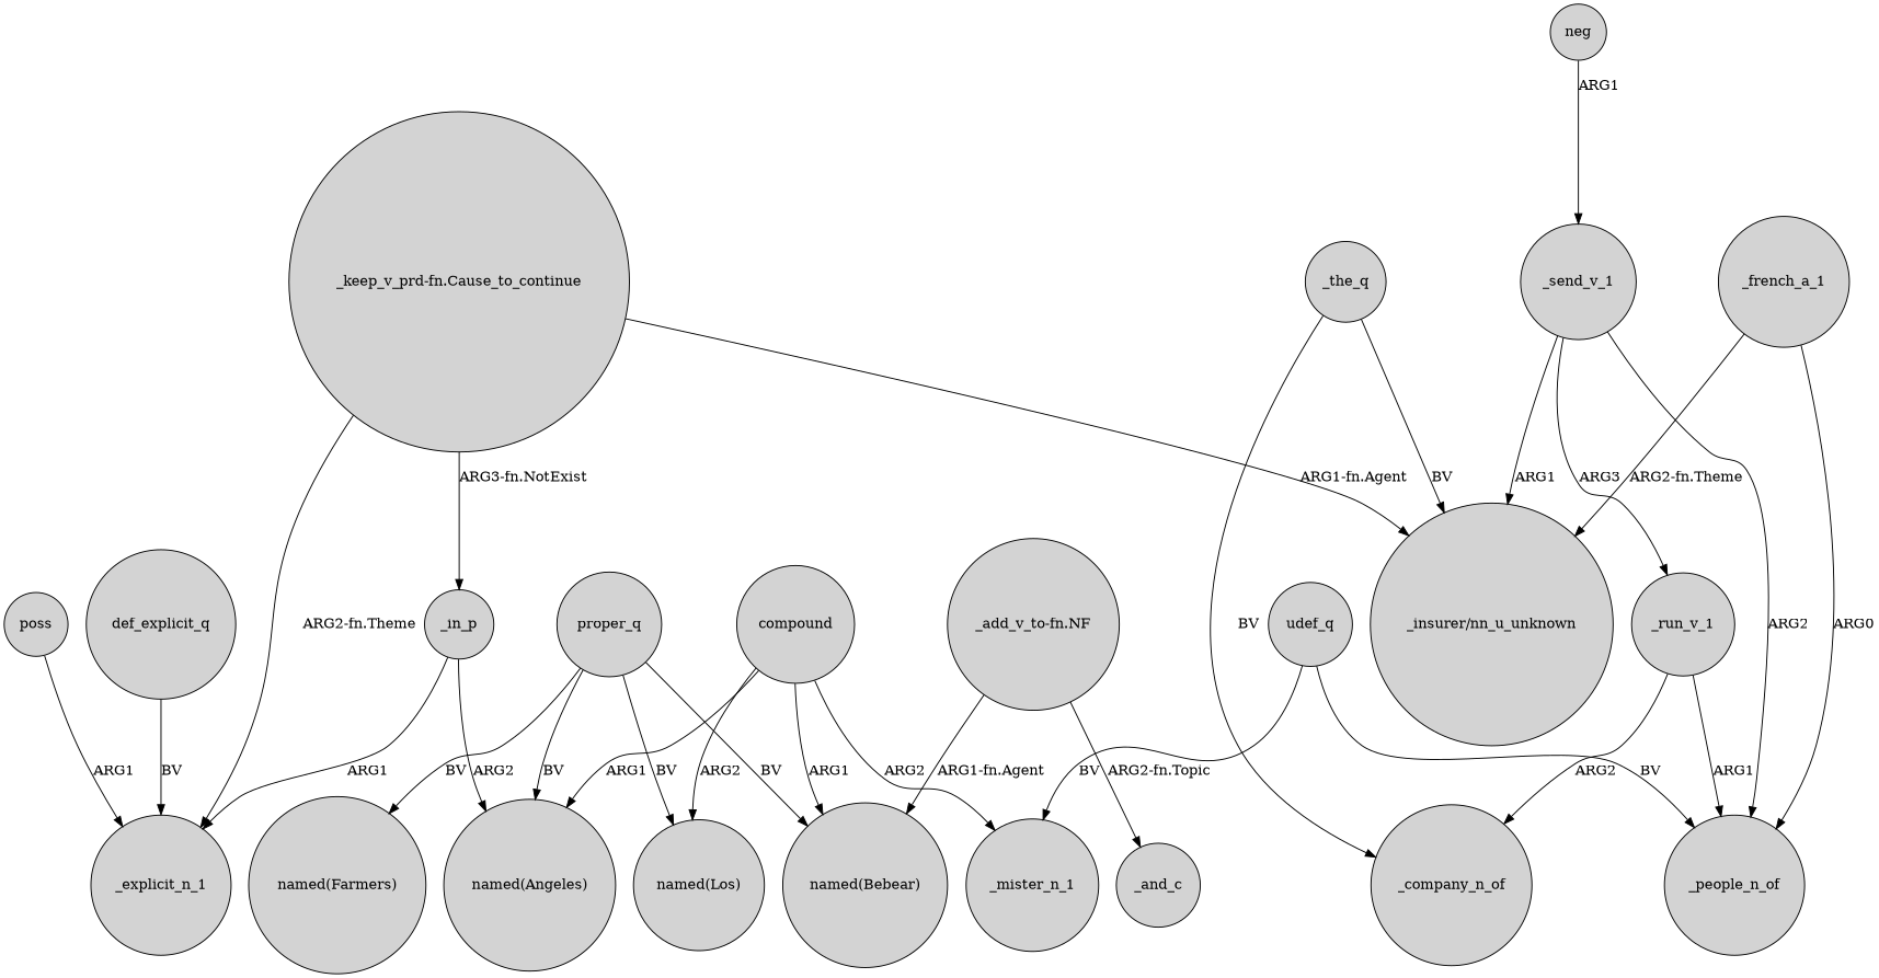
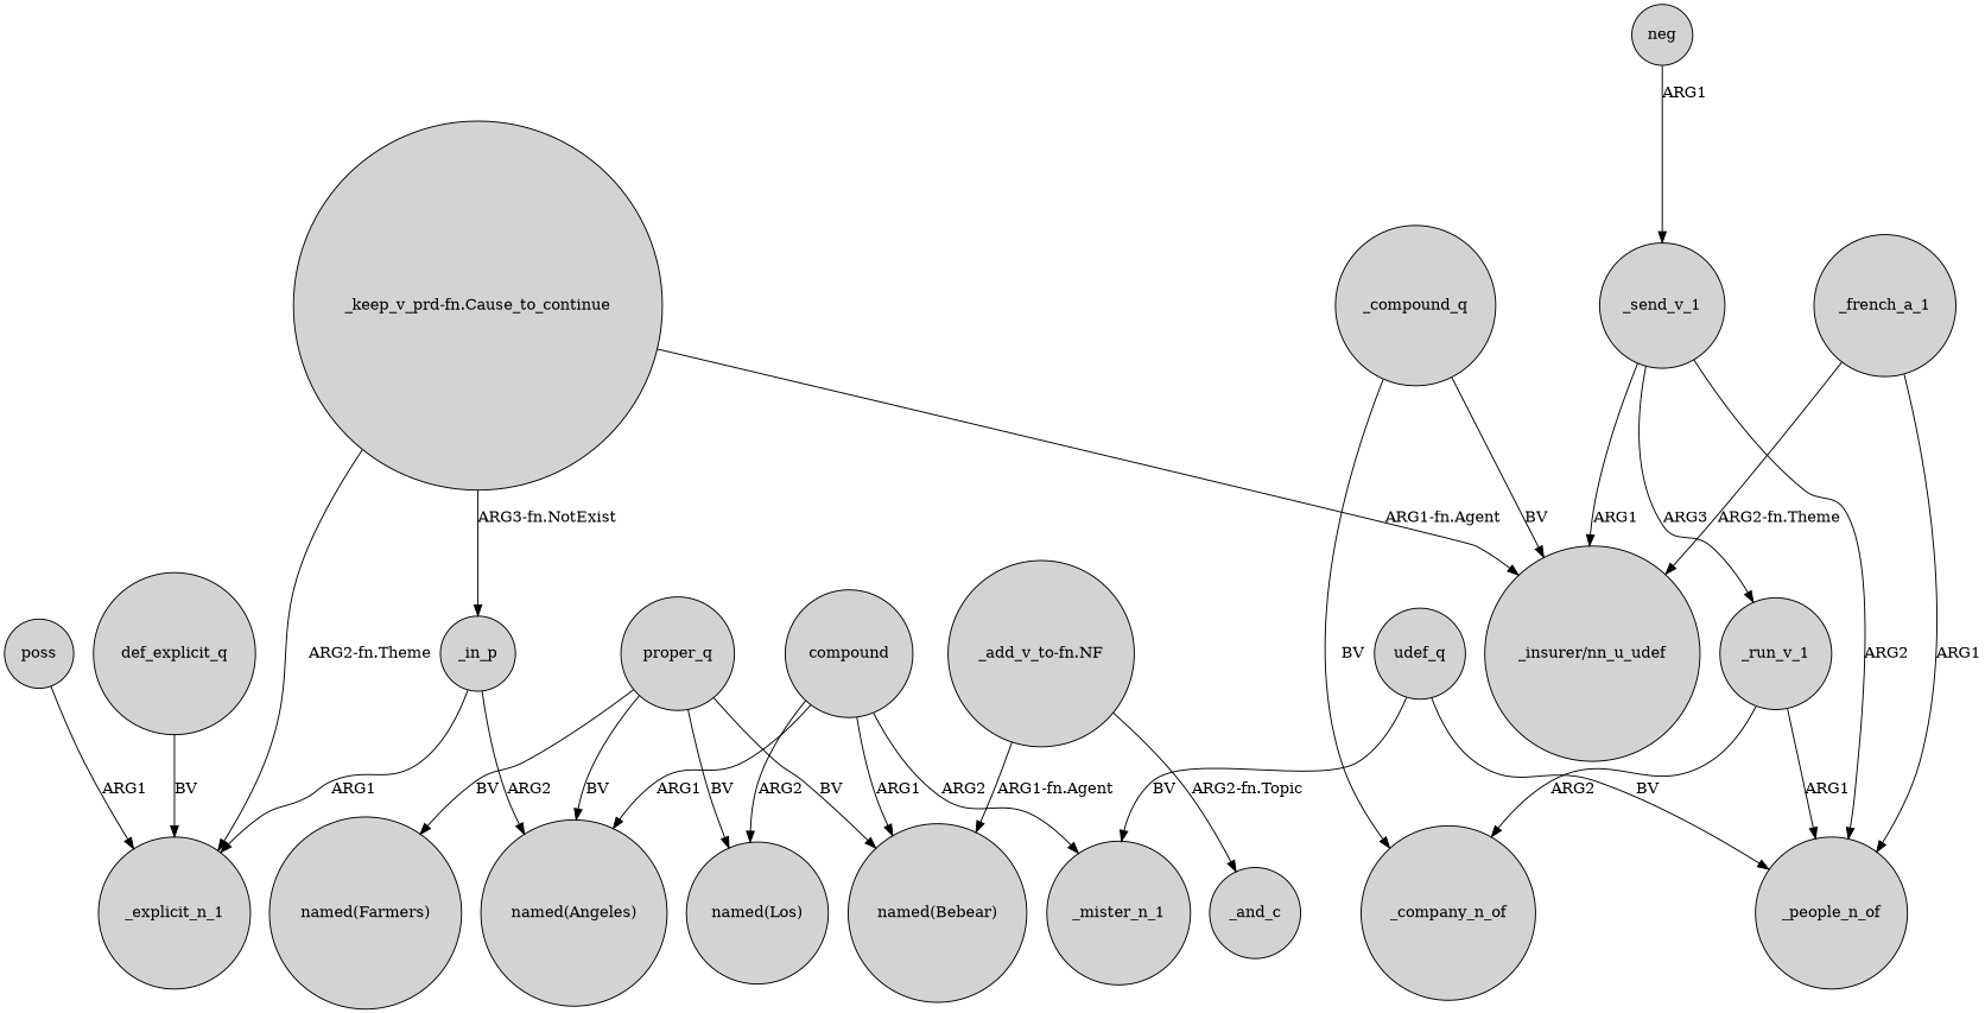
  digraph {
    node [shape=circle style=filled]
    _send_v_1
    _run_v_1
-   "_insurer/nn_u_unknown"
+   "_insurer/nn_u_unknown" [label="_insurer/nn_u_udef"]
    _people_n_of
    _company_n_of
    "_keep_v_prd-fn.Cause_to_continue"
    _in_p
    n8 [label=_explicit_n_1]
    "named(Angeles)"
    compound
    "named(Bebear)"
    "named(Los)"
    _mister_n_1
-   _the_q
+   _the_q [label=_compound_q]
    proper_q
    "named(Farmers)"
    "_add_v_to-fn.NF"
    _and_c
    neg
    udef_q
    poss
    _french_a_1
    def_explicit_q
    _send_v_1 -> _run_v_1 [label=ARG3]
    _send_v_1 -> "_insurer/nn_u_unknown" [label=ARG1]
    _send_v_1 -> _people_n_of [label=ARG2]
    _run_v_1 -> _people_n_of [label=ARG1]
    _run_v_1 -> _company_n_of [label=ARG2]
    "_keep_v_prd-fn.Cause_to_continue" -> "_insurer/nn_u_unknown" [label="ARG1-fn.Agent"]
    "_keep_v_prd-fn.Cause_to_continue" -> _in_p [label="ARG3-fn.NotExist"]
    "_keep_v_prd-fn.Cause_to_continue" -> n8 [label="ARG2-fn.Theme"]
    _in_p -> n8 [label=ARG1]
    _in_p -> "named(Angeles)" [label=ARG2]
    compound -> "named(Angeles)" [label=ARG1]
    compound -> "named(Bebear)" [label=ARG1]
    compound -> "named(Los)" [label=ARG2]
    compound -> _mister_n_1 [label=ARG2]
    _the_q -> "_insurer/nn_u_unknown" [label=BV]
    _the_q -> _company_n_of [label=BV]
    proper_q -> "named(Angeles)" [label=BV]
    proper_q -> "named(Bebear)" [label=BV]
    proper_q -> "named(Los)" [label=BV]
    proper_q -> "named(Farmers)" [label=BV]
    "_add_v_to-fn.NF" -> "named(Bebear)" [label="ARG1-fn.Agent"]
    "_add_v_to-fn.NF" -> _and_c [label="ARG2-fn.Topic"]
    neg -> _send_v_1 [label=ARG1]
    udef_q -> _people_n_of [label=BV]
    udef_q -> _mister_n_1 [label=BV]
    poss -> n8 [label=ARG1]
    _french_a_1 -> "_insurer/nn_u_unknown" [label="ARG2-fn.Theme"]
-   _french_a_1 -> _people_n_of [label=ARG0]
+   _french_a_1 -> _people_n_of [label=ARG1]
    def_explicit_q -> n8 [label=BV]
  }
